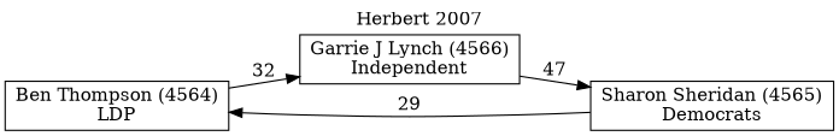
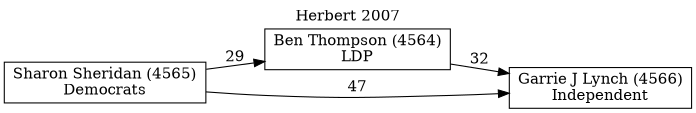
  digraph {
    label="Herbert 2007"
    labelloc=t
    mclimit=10
    rankdir=LR
    node [shape=box]
    n1 [label="Ben Thompson (4564)\nLDP"]
    n2 [label="Garrie J Lynch (4566)\nIndependent"]
    n3 [label="Sharon Sheridan (4565)\nDemocrats"]
    n1 -> n2 [label=32]
    n3 -> n1 [label=29]
-   n2 -> n3 [label=47]
+   n3 -> n2 [label=47]
  }
